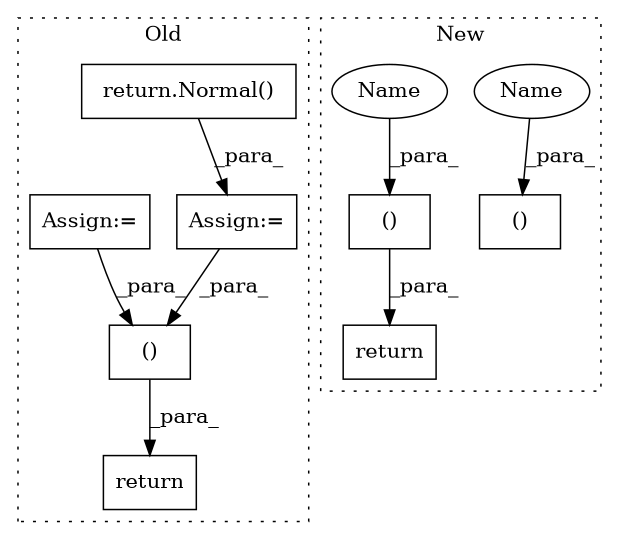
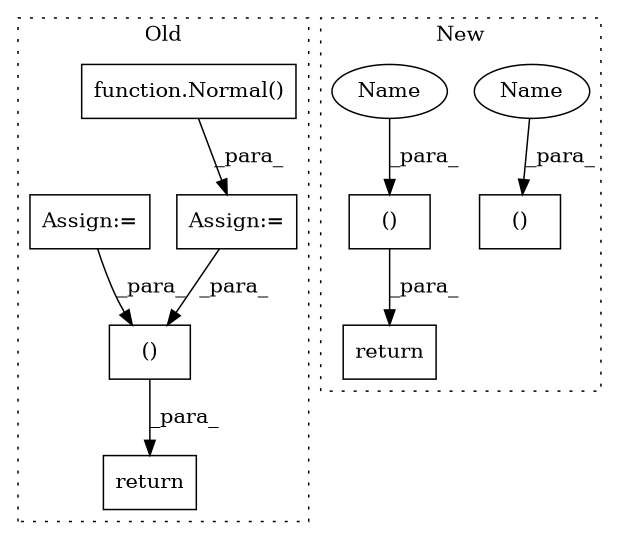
  digraph {
    node [a=54 l=7 shape=box]
-   n1 [a=75 l="7,1" label="return.Normal()" s="2547,2619"]
+   n1 [a=75 l="7,1" label="function.Normal()" s="2547,2619"]
    n2 [a=68 l=3 label="Assign:=" s=2695]
    n3 [l=19 label="()" s=2884]
    n4 [a=93 label=return s=2862]
    n5 [a=68 l=3 label="Assign:=" s=2663]
    n6 [l=9 label="()" s=2772]
    n7 [a=93 label=return s=2742]
    n8 [l=9 label="()" s=2800]
    n9 [a=87 label=Name s=2802 shape=ellipse]
    n10 [a=87 label=Name s=2774 shape=ellipse]
    subgraph cluster_1 {
      label=Old
      style=dotted
      n1
      n2
      n3
      n4
      n5
    }
    subgraph cluster_2 {
      label=New
      style=dotted
      n6
      n7
      n8
      n9
      n10
    }
    n1 -> n2 [label=_para_]
    n2 -> n3 [label=_para_]
    n3 -> n4 [label=_para_]
    n5 -> n3 [label=_para_]
    n6 -> n7 [label=_para_]
    n9 -> n8 [label=_para_]
    n10 -> n6 [label=_para_]
  }
